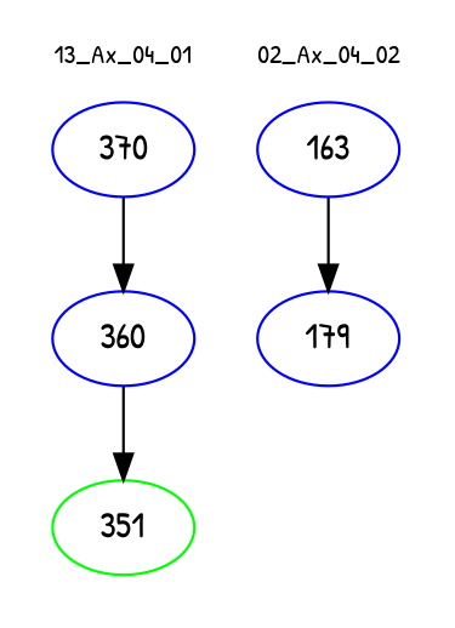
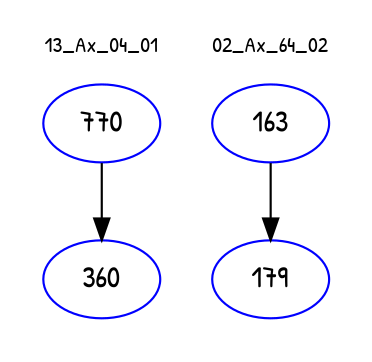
  digraph {
    fontname="Patrick Hand"
    node [color=blue fontname="Patrick Hand"]
    edge [color=black fontname="Patrick Hand"]
    n1 [label=360]
-   n2 [color=green label=351]
-   n3 [label=370]
+   n3 [label=770]
    n4 [label=163]
    n5 [label=179]
    subgraph cluster_1 {
      color=white
      fontsize=10
      label="13_Ax_04_01"
      n1
-     n2
      n3
    }
    subgraph cluster_2 {
      color=white
      fontsize=10
-     label="02_Ax_04_02"
+     label="02_Ax_64_02"
      n4
      n5
    }
-   n1 -> n2
    n3 -> n1
    n4 -> n5
  }
